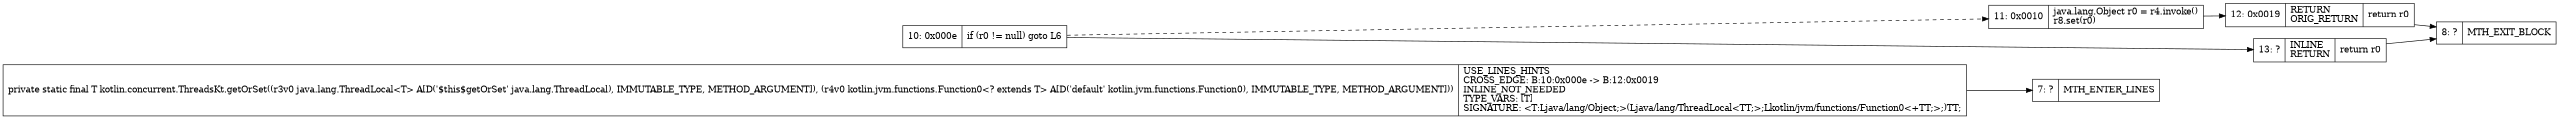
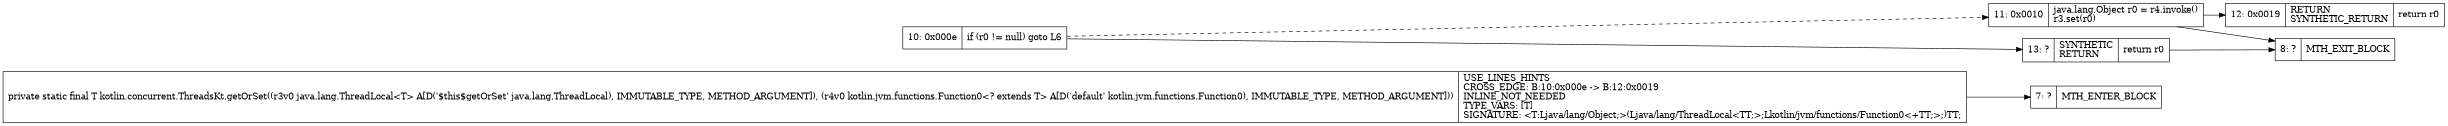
  digraph {
    rankdir=LR
    node [shape=record]
-   n1 [label="{7\:\ ?|MTH_ENTER_LINES\l}"]
+   n1 [label="{7\:\ ?|MTH_ENTER_BLOCK\l}"]
    n2 [label="{10\:\ 0x000e|if (r0 != null) goto L6\l}"]
-   n3 [label="{11\:\ 0x0010|java.lang.Object r0 = r4.invoke()\lr8.set(r0)\l}"]
-   n4 [label="{13\:\ ?|INLINE\lRETURN\l|return r0\l}"]
-   n5 [label="{12\:\ 0x0019|RETURN\lORIG_RETURN\l|return r0\l}"]
+   n3 [label="{11\:\ 0x0010|java.lang.Object r0 = r4.invoke()\lr3.set(r0)\l}"]
+   n4 [label="{13\:\ ?|SYNTHETIC\lRETURN\l|return r0\l}"]
+   n5 [label="{12\:\ 0x0019|RETURN\lSYNTHETIC_RETURN\l|return r0\l}"]
    n6 [label="{8\:\ ?|MTH_EXIT_BLOCK\l}"]
    n7 [label="{private static final T kotlin.concurrent.ThreadsKt.getOrSet((r3v0 java.lang.ThreadLocal\<T\> A[D('$this$getOrSet' java.lang.ThreadLocal), IMMUTABLE_TYPE, METHOD_ARGUMENT]), (r4v0 kotlin.jvm.functions.Function0\<? extends T\> A[D('default' kotlin.jvm.functions.Function0), IMMUTABLE_TYPE, METHOD_ARGUMENT]))  | USE_LINES_HINTS\lCROSS_EDGE: B:10:0x000e \-\> B:12:0x0019\lINLINE_NOT_NEEDED\lTYPE_VARS: [T]\lSIGNATURE: \<T:Ljava\/lang\/Object;\>(Ljava\/lang\/ThreadLocal\<TT;\>;Lkotlin\/jvm\/functions\/Function0\<+TT;\>;)TT;\l}"]
    n2 -> n3 [style=dashed]
    n2 -> n4
    n3 -> n5
    n4 -> n6
-   n5 -> n6
+   n3 -> n6
    n7 -> n1
  }
